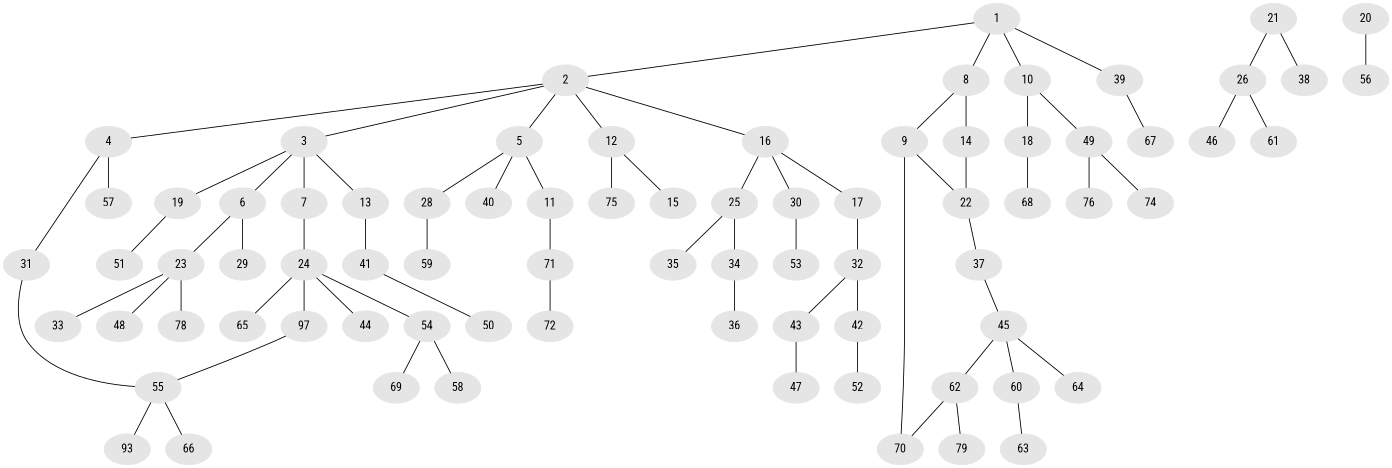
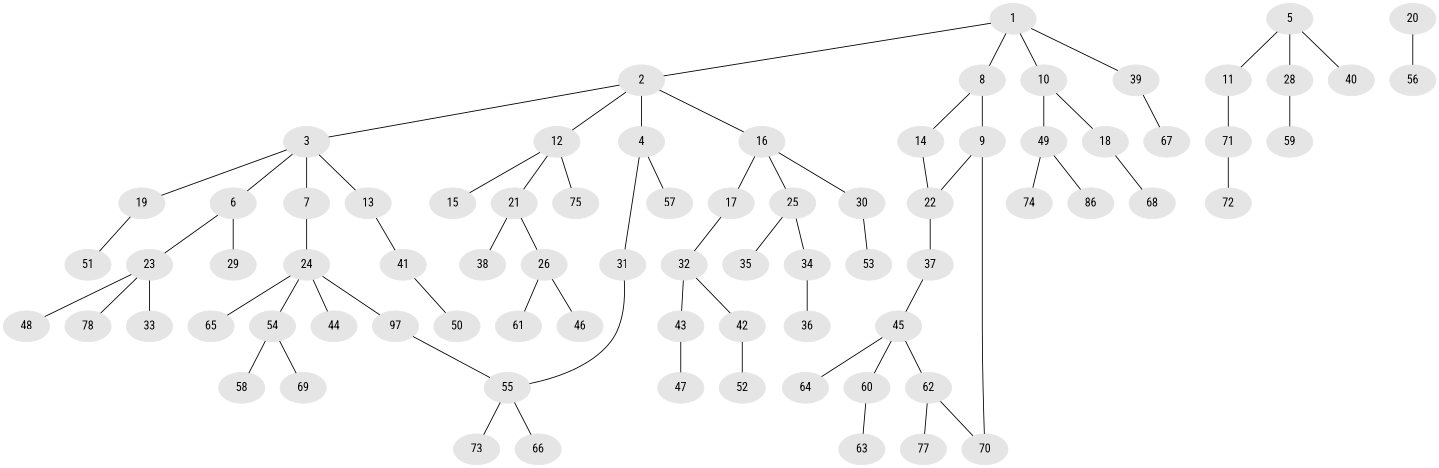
  graph {
    fontname="Roboto Condensed"
    node [color=gray90 fontname="Roboto Condensed" style=filled]
    edge [fontname="Roboto Condensed"]
    1
    2
    8
    10
    39
    3
    4
    5
    12
    16
    9
    14
    18
    49
    67
    6
    7
    13
    19
    31
    57
    11
    28
    40
    15
    21
    75
    17
    25
    30
    23
    29
    24
    41
    51
    55
    71
    59
    33
    48
    78
    n42 [label=97]
    44
    54
    65
    70
    22
    20
    56
    68
    74
-   76
+   76 [label=86]
    72
    26
    38
    50
    37
    32
    34
    35
    53
    42
    43
    46
    61
    45
    58
    69
    36
    66
-   73 [label=93]
+   73
    52
    47
    60
    62
    64
    63
-   77 [label=79]
+   77
    1 -- 2
    1 -- 8
    1 -- 10
    1 -- 39
    2 -- 3
    2 -- 4
-   2 -- 5
    2 -- 12
    2 -- 16
    8 -- 9
    8 -- 14
    10 -- 18
    10 -- 49
    39 -- 67
    3 -- 6
    3 -- 7
    3 -- 13
    3 -- 19
    4 -- 31
    4 -- 57
    5 -- 11
    5 -- 28
    5 -- 40
    12 -- 15
+   12 -- 21
    12 -- 75
    16 -- 17
    16 -- 25
    16 -- 30
    9 -- 70
    9 -- 22
    14 -- 22
    18 -- 68
    49 -- 74
    49 -- 76
    6 -- 23
    6 -- 29
    7 -- 24
    13 -- 41
    19 -- 51
    31 -- 55
    11 -- 71
    28 -- 59
    21 -- 26
    21 -- 38
    17 -- 32
    25 -- 34
    25 -- 35
    30 -- 53
    23 -- 33
    23 -- 48
    23 -- 78
    24 -- n42
    24 -- 44
    24 -- 54
    24 -- 65
    41 -- 50
    55 -- 66
    55 -- 73
    71 -- 72
    n42 -- 55
    54 -- 58
    54 -- 69
    22 -- 37
    20 -- 56
    26 -- 46
    26 -- 61
    37 -- 45
    32 -- 42
    32 -- 43
    34 -- 36
    42 -- 52
    43 -- 47
    45 -- 60
    45 -- 62
    45 -- 64
    60 -- 63
    62 -- 70
    62 -- 77
  }
